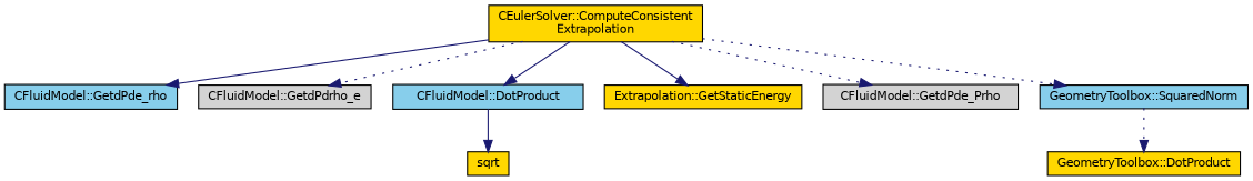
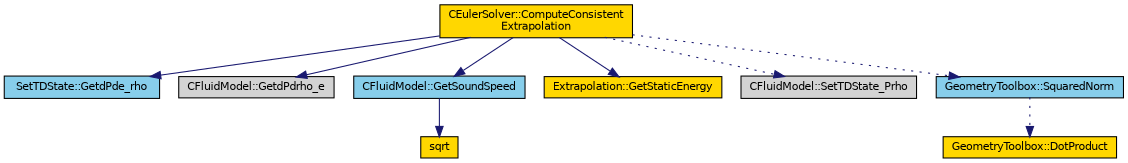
  digraph {
    rankdir=TB
    node [color=black fillcolor=gold fontname=Helvetica fontsize=10 shape=record style=filled]
    edge [color=midnightblue fontname=Helvetica fontsize=10 labelfontname=Helvetica labelfontsize=10 style=solid]
    n1 [fontcolor=black height=0.2 label="CEulerSolver::ComputeConsistent\lExtrapolation" width=0.4]
-   n2 [fillcolor=skyblue height=0.2 label="CFluidModel::GetdPde_rho" width=0.4]
+   n2 [fillcolor=skyblue height=0.2 label="SetTDState::GetdPde_rho" width=0.4]
    n3 [fillcolor=lightgrey height=0.2 label="CFluidModel::GetdPdrho_e" width=0.4]
-   n4 [fillcolor=skyblue height=0.2 label="CFluidModel::DotProduct" width=0.4]
+   n4 [fillcolor=skyblue height=0.2 label="CFluidModel::GetSoundSpeed" width=0.4]
    n5 [height=0.2 label="Extrapolation::GetStaticEnergy" width=0.4]
-   n6 [fillcolor=lightgrey height=0.2 label="CFluidModel::GetdPde_Prho" width=0.4]
+   n6 [fillcolor=lightgrey height=0.2 label="CFluidModel::SetTDState_Prho" width=0.4]
    n7 [fillcolor=skyblue height=0.2 label="GeometryToolbox::SquaredNorm" width=0.4]
    n8 [height=0.2 label=sqrt width=0.4]
    n9 [height=0.2 label="GeometryToolbox::DotProduct" width=0.4]
    n1 -> n2
-   n1 -> n3 [style=dotted]
+   n1 -> n3
    n1 -> n4
    n1 -> n5
    n1 -> n6 [style=dotted]
    n1 -> n7 [style=dotted]
    n4 -> n8
    n7 -> n9 [style=dotted]
  }
